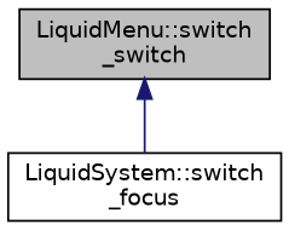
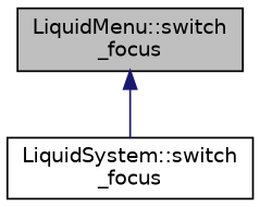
  digraph {
    rankdir=TB
    node [color=black fontname=Helvetica fontsize=11 shape=record style=filled]
-   n1 [fillcolor=grey75 fontcolor=black height=0.2 label="LiquidMenu::switch\l_switch" width=0.4]
+   n1 [fillcolor=grey75 fontcolor=black height=0.2 label="LiquidMenu::switch\l_focus" width=0.4]
    n2 [fillcolor=white height=0.2 label="LiquidSystem::switch\l_focus" width=0.4]
    n1 -> n2 [color=midnightblue dir=back fontname=Helvetica fontsize=11 labelfontname=Helvetica labelfontsize=11 style=solid]
  }
